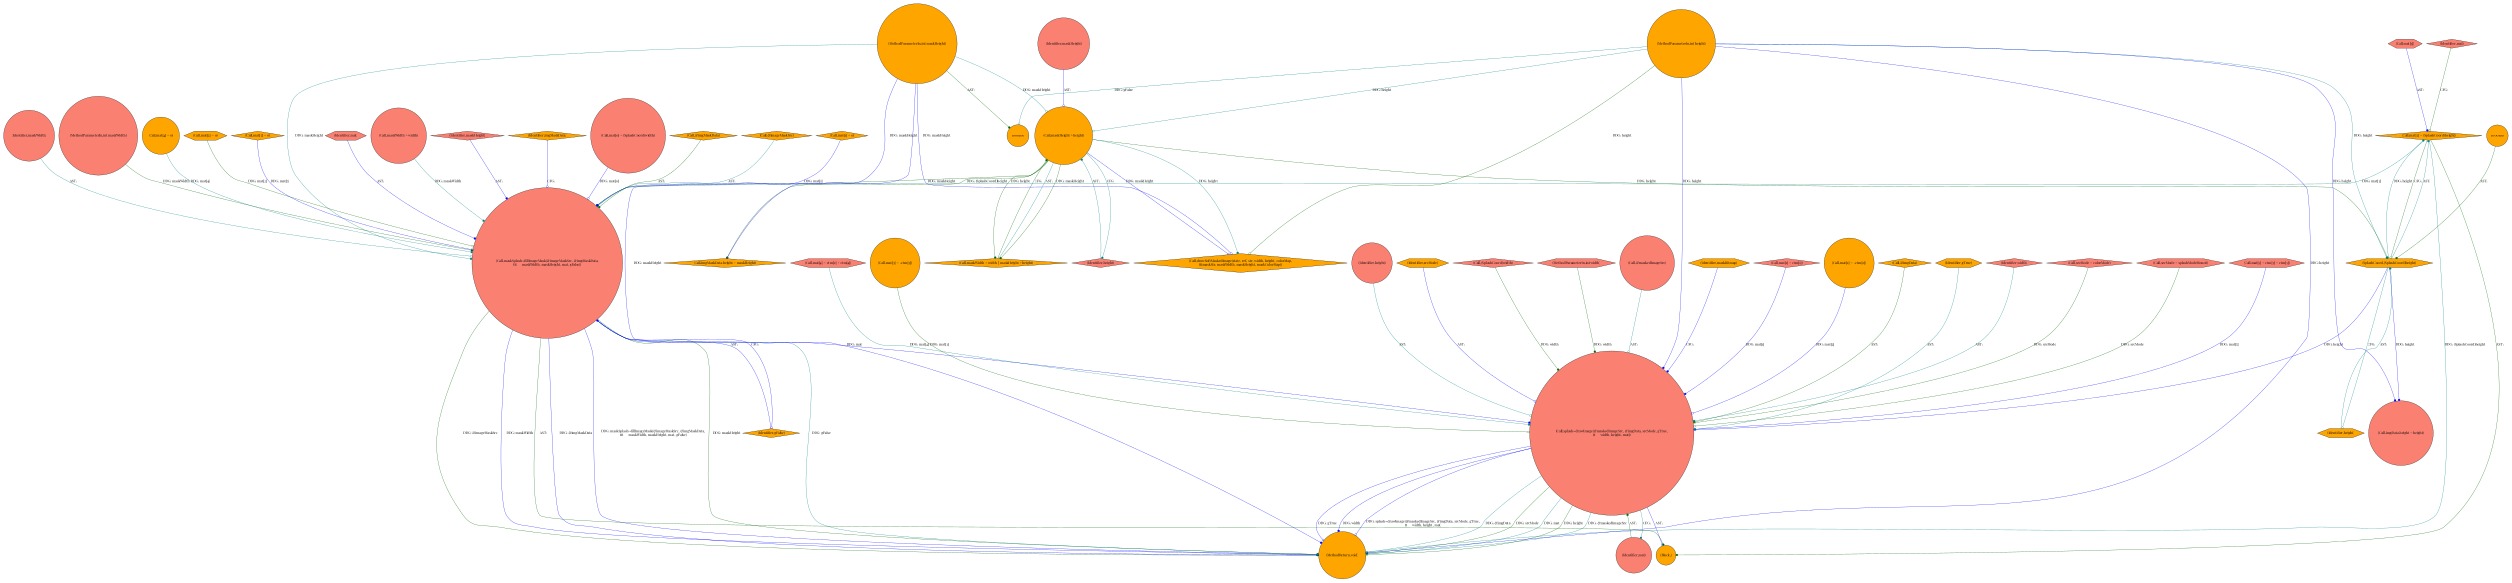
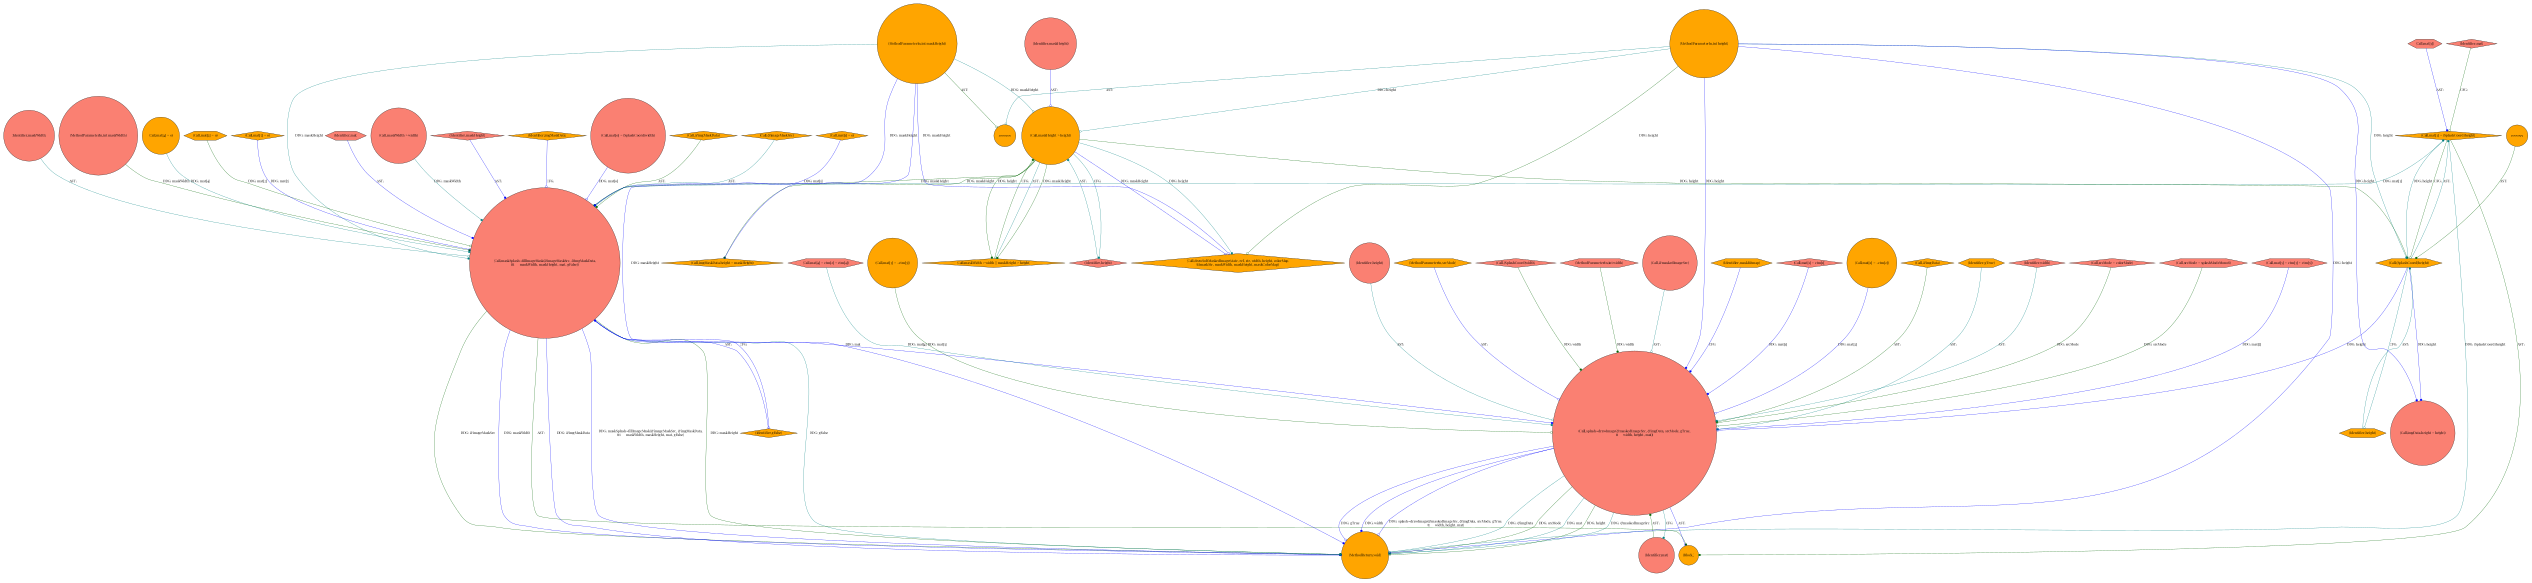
  digraph {
    fontname="Playfair Display"
    node [fillcolor=orange fontname="Playfair Display" shape=circle style=filled]
    edge [arrowhead=dot color=blue fontname="Playfair Display"]
    n1 [label="(Call,mat[3] = (SplashCoord)height)" shape=diamond]
-   n2 [label="(SplashCoord,(SplashCoord)height)" shape=hexagon]
+   n2 [label="(Call,(SplashCoord)height)" shape=hexagon]
    n3 [fillcolor=salmon label="(Call,maskSplash->fillImageMask(&imageMaskSrc, &imgMaskData,\n\t\t\t      maskWidth, maskHeight, mat, gFalse))"]
    n4 [label="(MethodReturn,void)"]
    n5 [label="(Block,)"]
    n6 [fillcolor=salmon label="(Call,splash->drawImage(&maskedImageSrc, &imgData, srcMode, gTrue,\n\t\t      width, height, mat))"]
    n7 [fillcolor=salmon label="(Call,imgData.height = height)"]
    n8 [label="(Identifier,height)" shape=hexagon]
    n9 [label="(Identifier,gFalse)" shape=diamond]
    n10 [fillcolor=salmon label="(Identifier,mat)"]
    n11 [label="(Call,maskHeight > height)"]
    n12 [fillcolor=salmon label="(Identifier,height)" shape=diamond]
    n13 [label="(Call,drawSoftMaskedImage(state, ref, str, width, height, colorMap,\n\t\t\tmaskStr, maskWidth, maskHeight, maskColorMap))" shape=diamond]
    n14 [label="(Call,imgMaskData.height = maskHeight)" shape=diamond]
    n15 [label="(Call,maskWidth > width || maskHeight > height)" shape=diamond]
    n16 [label="(MethodParameterIn,int maskHeight)"]
    1000100
    n18 [label="(MethodParameterIn,int height)"]
    n19 [fillcolor=salmon label="(Call,mat[0] = (SplashCoord)width)"]
    n20 [label="(Call,&imgMaskData)" shape=diamond]
    n21 [label="(Identifier,maskBitmap)" shape=hexagon]
    n22 [fillcolor=salmon label="(Call,mat[1] = ctm[1])" shape=diamond]
    n23 [label="(Call,&imageMaskSrc)" shape=diamond]
    n24 [label="(Call,mat[1] = 0)" shape=diamond]
    n25 [fillcolor=salmon label="(Identifier,mat)" shape=diamond]
    n26 [fillcolor=salmon label="(Call,mat[3])" shape=hexagon]
    n27 [label="(Call,mat[2] = -ctm[2])"]
    n28 [label="(Call,&imgData)" shape=diamond]
    n29 [fillcolor=salmon label="(Identifier,maskWidth)"]
    n30 [fillcolor=salmon label="(MethodParameterIn,int maskWidth)"]
    n31 [label="(Identifier,gTrue)" shape=hexagon]
    n32 [fillcolor=salmon label="(Identifier,width)" shape=diamond]
    n33 [label="(Call,mat[4] = 0)"]
    n34 [fillcolor=salmon label="(Call,srcMode = colorMode)" shape=diamond]
    n35 [label="(Call,mat[2] = 0)" shape=hexagon]
    n36 [fillcolor=salmon label="(Call,srcMode = splashModeMono8)" shape=hexagon]
    n37 [fillcolor=salmon label="(Call,mat[5] = ctm[3] + ctm[5])" shape=hexagon]
    n38 [label="(Call,mat[5] = 0)" shape=diamond]
    n39 [fillcolor=salmon label="(Identifier,mat)" shape=hexagon]
    n40 [fillcolor=salmon label="(Call,mat[4] = ctm[2] + ctm[4])" shape=hexagon]
    n41 [fillcolor=salmon label="(Call,maskWidth > width)"]
    n42 [label="(Call,mat[3] = -ctm[3])"]
    n43 [fillcolor=salmon label="(Identifier,height)"]
-   n44 [label="(Identifier,srcMode)" shape=hexagon]
+   n44 [label="(MethodParameterIn,srcMode)" shape=hexagon]
    n45 [fillcolor=salmon label="(Call,(SplashCoord)width)" shape=diamond]
    n46 [fillcolor=salmon label="(Identifier,maskHeight)" shape=diamond]
    n47 [fillcolor=salmon label="(MethodParameterIn,int width)" shape=hexagon]
    n48 [fillcolor=salmon label="(Call,&maskedImageSrc)"]
    n49 [label="(Identifier,imgMaskData)" shape=diamond]
    n50 [fillcolor=salmon label="(Identifier,maskHeight)"]
    1000199
    n1 -> n2 [arrowhead=odot color=darkgreen label="CFG: "]
    n1 -> n3 [color=teal label="DDG: mat[3]"]
    n1 -> n4 [arrowhead=odot color=teal label="DDG: (SplashCoord)height"]
    n1 -> n5 [color=darkgreen label="AST: "]
    n2 -> n1 [color=teal label="AST: "]
    n2 -> n1 [color=teal label="DDG: height"]
    n2 -> n6 [arrowhead=odot label="DDG: height"]
    n2 -> n7 [label="DDG: height"]
    n2 -> n8 [arrowhead=odot color=teal label="CFG: "]
    n3 -> n4 [color=darkgreen label="DDG: &imageMaskSrc"]
    n3 -> n4 [label="DDG: maskWidth"]
    n3 -> n4 [label="DDG: &imgMaskData"]
    n3 -> n4 [arrowhead=odot label="DDG: maskSplash->fillImageMask(&imageMaskSrc, &imgMaskData,\n\t\t\t      maskWidth, maskHeight, mat, gFalse)"]
    n3 -> n4 [color=darkgreen label="DDG: maskHeight"]
    n3 -> n4 [color=teal label="DDG: gFalse"]
    n3 -> n5 [color=darkgreen label="AST: "]
    n3 -> n6 [label="DDG: mat"]
    n3 -> n9 [arrowhead=odot label="CFG: "]
    n6 -> n4 [color=teal label="DDG: &maskedImageSrc"]
    n6 -> n4 [arrowhead=odot label="DDG: gTrue"]
    n6 -> n4 [label="DDG: width"]
    n6 -> n4 [arrowhead=odot label="DDG: splash->drawImage(&maskedImageSrc, &imgData, srcMode, gTrue,\n\t\t      width, height, mat)"]
    n6 -> n4 [arrowhead=odot color=teal label="DDG: &imgData"]
    n6 -> n4 [arrowhead=odot color=darkgreen label="DDG: srcMode"]
    n6 -> n4 [arrowhead=odot color=teal label="DDG: mat"]
    n6 -> n4 [arrowhead=odot color=darkgreen label="DDG: height"]
    n6 -> n5 [arrowhead=odot label="AST: "]
    n6 -> n10 [color=teal label="CFG: "]
    n8 -> n2 [color=teal label="AST: "]
    n9 -> n3 [label="AST: "]
    n10 -> n6 [color=darkgreen label="AST: "]
    n11 -> n2 [color=darkgreen label="DDG: height"]
    n11 -> n3 [color=darkgreen label="DDG: maskHeight"]
    n11 -> n12 [color=teal label="CFG: "]
    n11 -> n13 [color=teal label="DDG: height"]
    n11 -> n13 [arrowhead=odot label="DDG: maskHeight"]
-   n11 -> n14 [color=darkgreen label="DDG: (SplashCoord)height"]
+   n11 -> n14 [color=darkgreen label="DDG: maskHeight"]
    n11 -> n15 [arrowhead=odot color=teal label="AST: "]
    n11 -> n15 [color=darkgreen label="DDG: maskHeight"]
    n11 -> n15 [color=darkgreen label="DDG: height"]
    n12 -> n11 [color=teal label="AST: "]
    n15 -> n11 [color=darkgreen label="CFG: "]
    n16 -> n3 [color=teal label="DDG: maskHeight"]
    n16 -> n4 [label="DDG: maskHeight"]
    n16 -> n11 [arrowhead=odot color=teal label="DDG: maskHeight"]
    n16 -> n13 [arrowhead=odot label="DDG: maskHeight"]
    n16 -> n14 [arrowhead=odot label="DDG: maskHeight"]
-   n16 -> 1000100 [color=darkgreen label="AST: "]
+   n16 -> 1000100 [arrowhead=odot color=darkgreen label="AST: "]
    n18 -> n2 [color=teal label="DDG: height"]
    n18 -> n4 [arrowhead=odot label="DDG: height"]
    n18 -> n6 [label="DDG: height"]
    n18 -> n7 [label="DDG: height"]
    n18 -> n11 [arrowhead=odot color=teal label="DDG: height"]
    n18 -> n13 [arrowhead=odot color=darkgreen label="DDG: height"]
-   n18 -> 1000100 [arrowhead=odot color=teal label="DDG: gFalse"]
+   n18 -> 1000100 [arrowhead=odot color=teal label="AST: "]
    n19 -> n3 [arrowhead=odot label="DDG: mat[0]"]
    n20 -> n3 [color=darkgreen label="AST: "]
    n21 -> n6 [label="CFG: "]
    n22 -> n6 [label="DDG: mat[1]"]
    n23 -> n3 [arrowhead=odot color=teal label="AST: "]
    n24 -> n3 [label="DDG: mat[1]"]
    n25 -> n1 [arrowhead=odot color=darkgreen label="CFG: "]
    n26 -> n1 [label="AST: "]
    n27 -> n6 [arrowhead=odot label="DDG: mat[2]"]
    n28 -> n6 [color=darkgreen label="AST: "]
    n29 -> n3 [arrowhead=odot color=teal label="AST: "]
    n30 -> n3 [color=darkgreen label="DDG: maskWidth"]
    n31 -> n6 [color=teal label="AST: "]
    n32 -> n6 [color=teal label="AST: "]
    n33 -> n3 [color=teal label="DDG: mat[4]"]
    n34 -> n6 [arrowhead=odot color=darkgreen label="DDG: srcMode"]
    n35 -> n3 [arrowhead=odot color=darkgreen label="DDG: mat[2]"]
    n36 -> n6 [arrowhead=odot color=darkgreen label="DDG: srcMode"]
    n37 -> n6 [arrowhead=odot label="DDG: mat[5]"]
    n38 -> n3 [arrowhead=odot label="DDG: mat[5]"]
    n39 -> n3 [label="AST: "]
    n40 -> n6 [color=teal label="DDG: mat[4]"]
    n41 -> n3 [color=teal label="DDG: maskWidth"]
    n42 -> n6 [arrowhead=odot color=darkgreen label="DDG: mat[3]"]
    n43 -> n6 [arrowhead=odot color=teal label="AST: "]
    n44 -> n6 [arrowhead=odot label="AST: "]
    n45 -> n6 [color=darkgreen label="DDG: width"]
    n46 -> n3 [label="AST: "]
    n47 -> n6 [color=darkgreen label="DDG: width"]
    n48 -> n6 [arrowhead=odot color=teal label="AST: "]
    n49 -> n3 [arrowhead=odot label="CFG: "]
    n50 -> n11 [arrowhead=odot label="AST: "]
    1000199 -> n2 [color=darkgreen label="AST: "]
  }
